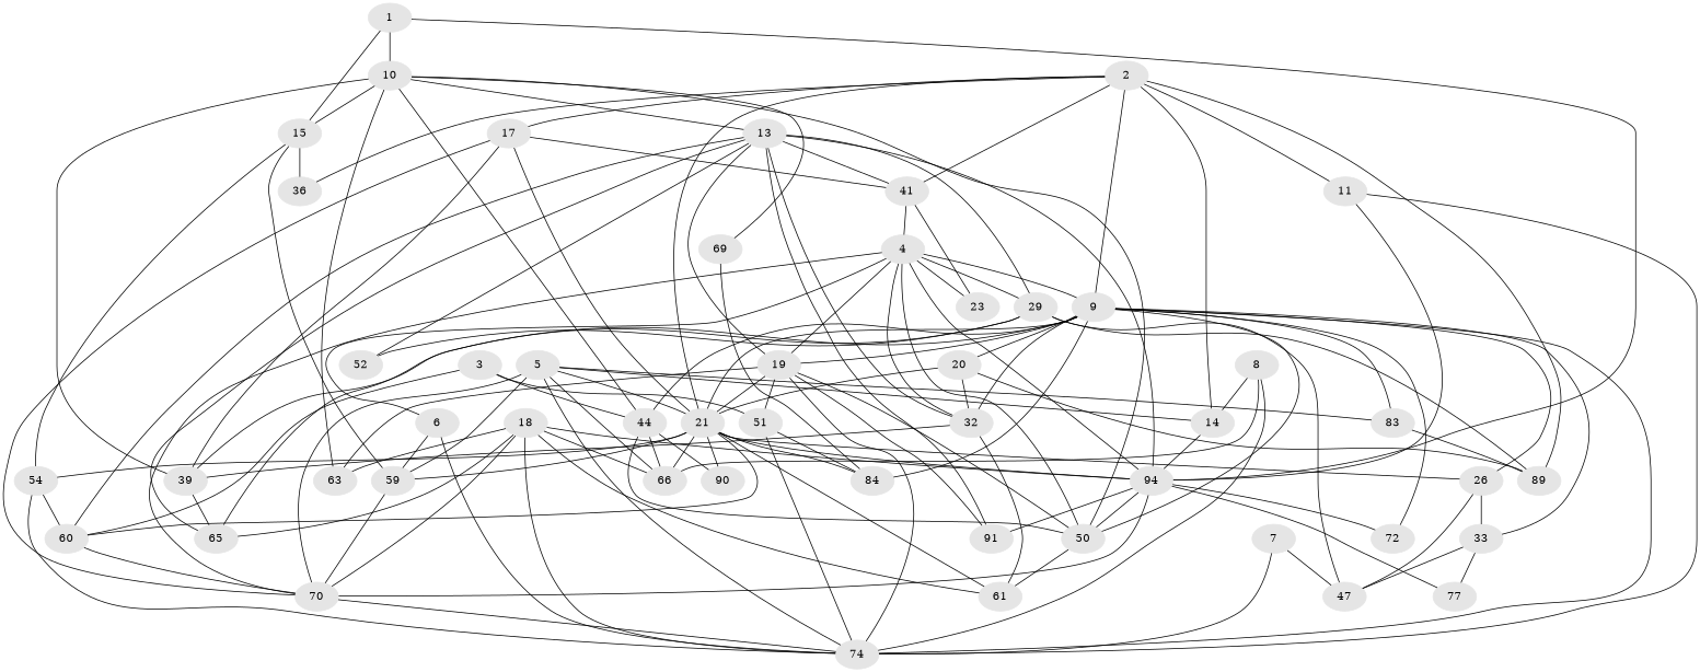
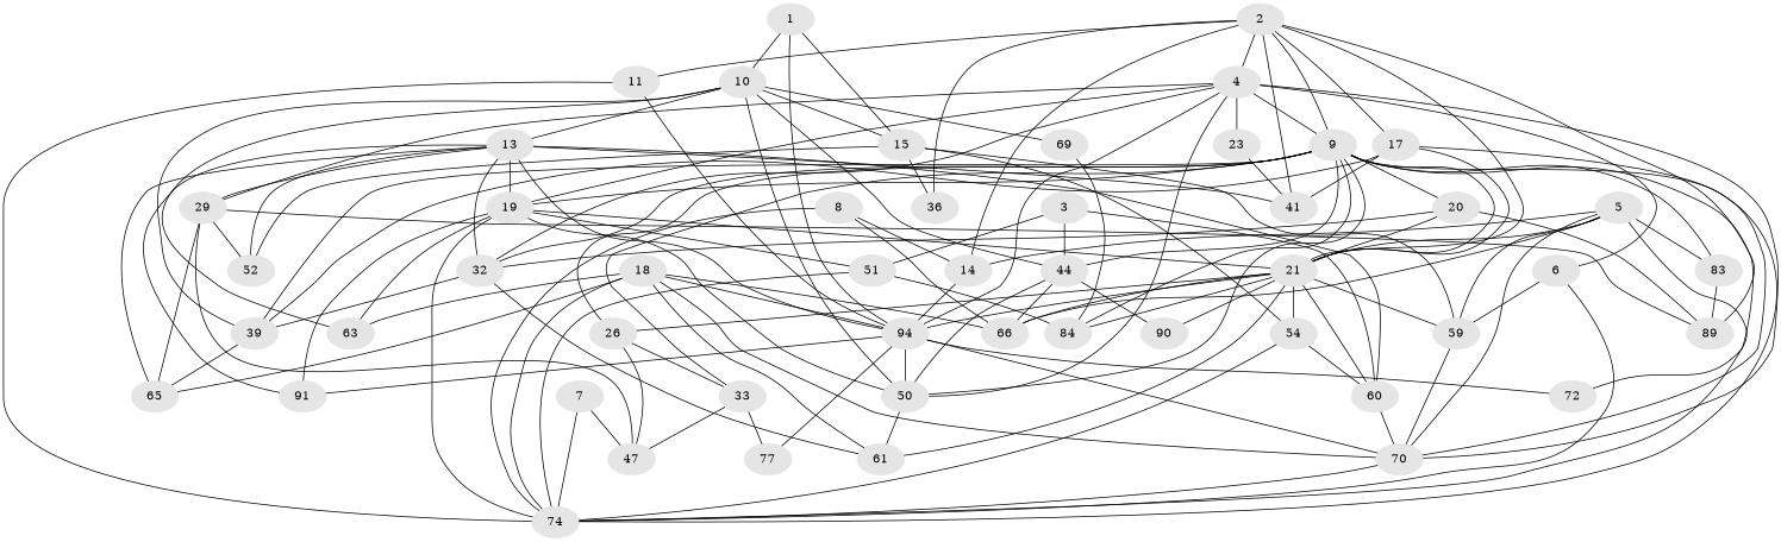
  graph {
    node [color=gray90 style=filled]
    10 [super="+37"]
    15 [super="+66"]
    44
    50 [super="+78"]
    39
    13 [super="+28+56+31"]
    63
    69
    1
    n10 [label=94 super="+48+73+79"]
    36
    59 [super="+86"]
    52
    54
    70 [super="+81"]
    72
    91
    77
    2 [super="+22+38+12"]
    4 [super="+97+30+87"]
    9 [super="+16"]
    11
    14 [super="+43"]
    17 [super="+99+64"]
    21 [super="+49+27+24"]
    41 [super="+98"]
    89
    6 [super="+102"]
    19 [super="+45+25"]
    23
    29 [super="+58"]
    32 [super="+71"]
    83
    74 [super="+94+85"]
    20
    26 [super="+40"]
    33
    84
    60 [super="+67"]
    n40 [label=66 super="+75"]
    61
    90
    3
    51 [super="+96"]
    47
    65
    5 [super="+42"]
    7
    8
    18 [super="+57+53"]
    10 -- 15 [weight=2]
    10 -- 44
    10 -- 50
    10 -- 39
    10 -- 13
    10 -- 63
    10 -- 69
    15 -- 36
    15 -- 59
+   15 -- 52
    15 -- 54
    44 -- 50
    44 -- n40
    44 -- 90
    50 -- 61
    39 -- 65
    13 -- n10 [weight=2]
    13 -- 52
    13 -- 91
    13 -- 41
    13 -- 19
    13 -- 29
    13 -- 32
    13 -- 60
    13 -- 65
    69 -- 84
    1 -- 10
    1 -- 15
    1 -- n10
    n10 -- 50
    n10 -- 70 [weight=2]
    n10 -- 72
    n10 -- 91
    n10 -- 77
    59 -- 70
    54 -- 74
    54 -- 60
    70 -- 74
    2 -- 36
-   41 -- 4
+   2 -- 4
    2 -- 9
    2 -- 11 [weight=2]
    2 -- 14
    2 -- 17
    2 -- 21
    2 -- 41
    2 -- 89
    4 -- 50
    4 -- n10
    4 -- 70 [weight=2]
    4 -- 9
    4 -- 6
    4 -- 19
    4 -- 23
    4 -- 29
    4 -- 32
    9 -- 44
    9 -- 50
    9 -- 39 [weight=2]
    9 -- 72
    9 -- 21 [weight=2]
    9 -- 19
    9 -- 32 [weight=2]
    9 -- 83
    9 -- 74
    9 -- 20
    9 -- 26
    9 -- 33
    9 -- 84
    11 -- n10
    11 -- 74
    14 -- n10
    17 -- 39
    17 -- 70
    17 -- 21
    17 -- 41
    21 -- n10 [weight=2]
    21 -- 59
    21 -- 54
    21 -- 26
    21 -- 84
    21 -- 60
    21 -- n40 [weight=3]
    21 -- 61
    21 -- 90
    6 -- 59
    6 -- 74
    19 -- 50 [weight=2]
    19 -- 63
    19 -- 91
    19 -- 21
    19 -- 74 [weight=2]
    19 -- 51
    23 -- 41
    29 -- 52
    29 -- 89
    29 -- 47
    29 -- 65
    32 -- 39
    32 -- 61
    83 -- 89
    20 -- 21
    20 -- 89
    20 -- 32
    26 -- 33
    26 -- 47
    33 -- 77
    33 -- 47
    60 -- 70
    3 -- 44
    3 -- 60
    3 -- 51
    51 -- 74
    51 -- 84
    5 -- 59
    5 -- 70
    5 -- 14
    5 -- 21
    5 -- 83
    5 -- 74
    5 -- n40
    7 -- 74
    7 -- 47
    8 -- 14
    8 -- 74
    8 -- n40
    18 -- 63
    18 -- n10
    18 -- 70
    18 -- 74
    18 -- n40
    18 -- 61
    18 -- 65
  }
